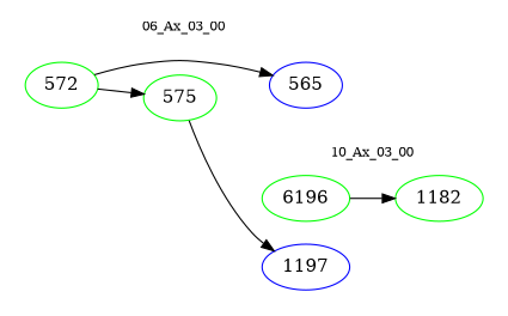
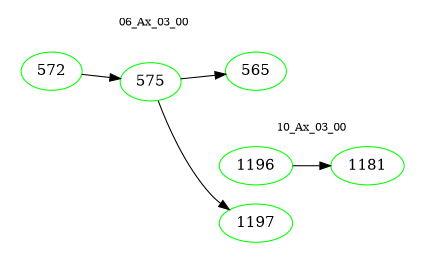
  digraph {
    rankdir=LR
    node [color=green]
    edge [color=black]
    n1 [label=572]
-   n2 [color=blue label=565]
+   n2 [label=565]
    n3 [label=575]
-   n4 [label=6196]
-   n5 [label=1182]
-   n6 [color=blue label=1197]
+   n4 [label=1196]
+   n5 [label=1181]
+   n6 [label=1197]
    subgraph cluster_1 {
      color=white
      fontsize=10
      label="06_Ax_03_00"
      n1
      n2
      n3
    }
    subgraph cluster_2 {
      color=white
      fontsize=10
      label="10_Ax_03_00"
      n4
      n5
      n6
    }
-   n1 -> n2
+   n3 -> n2
    n1 -> n3
    n3 -> n6
    n4 -> n5
  }
